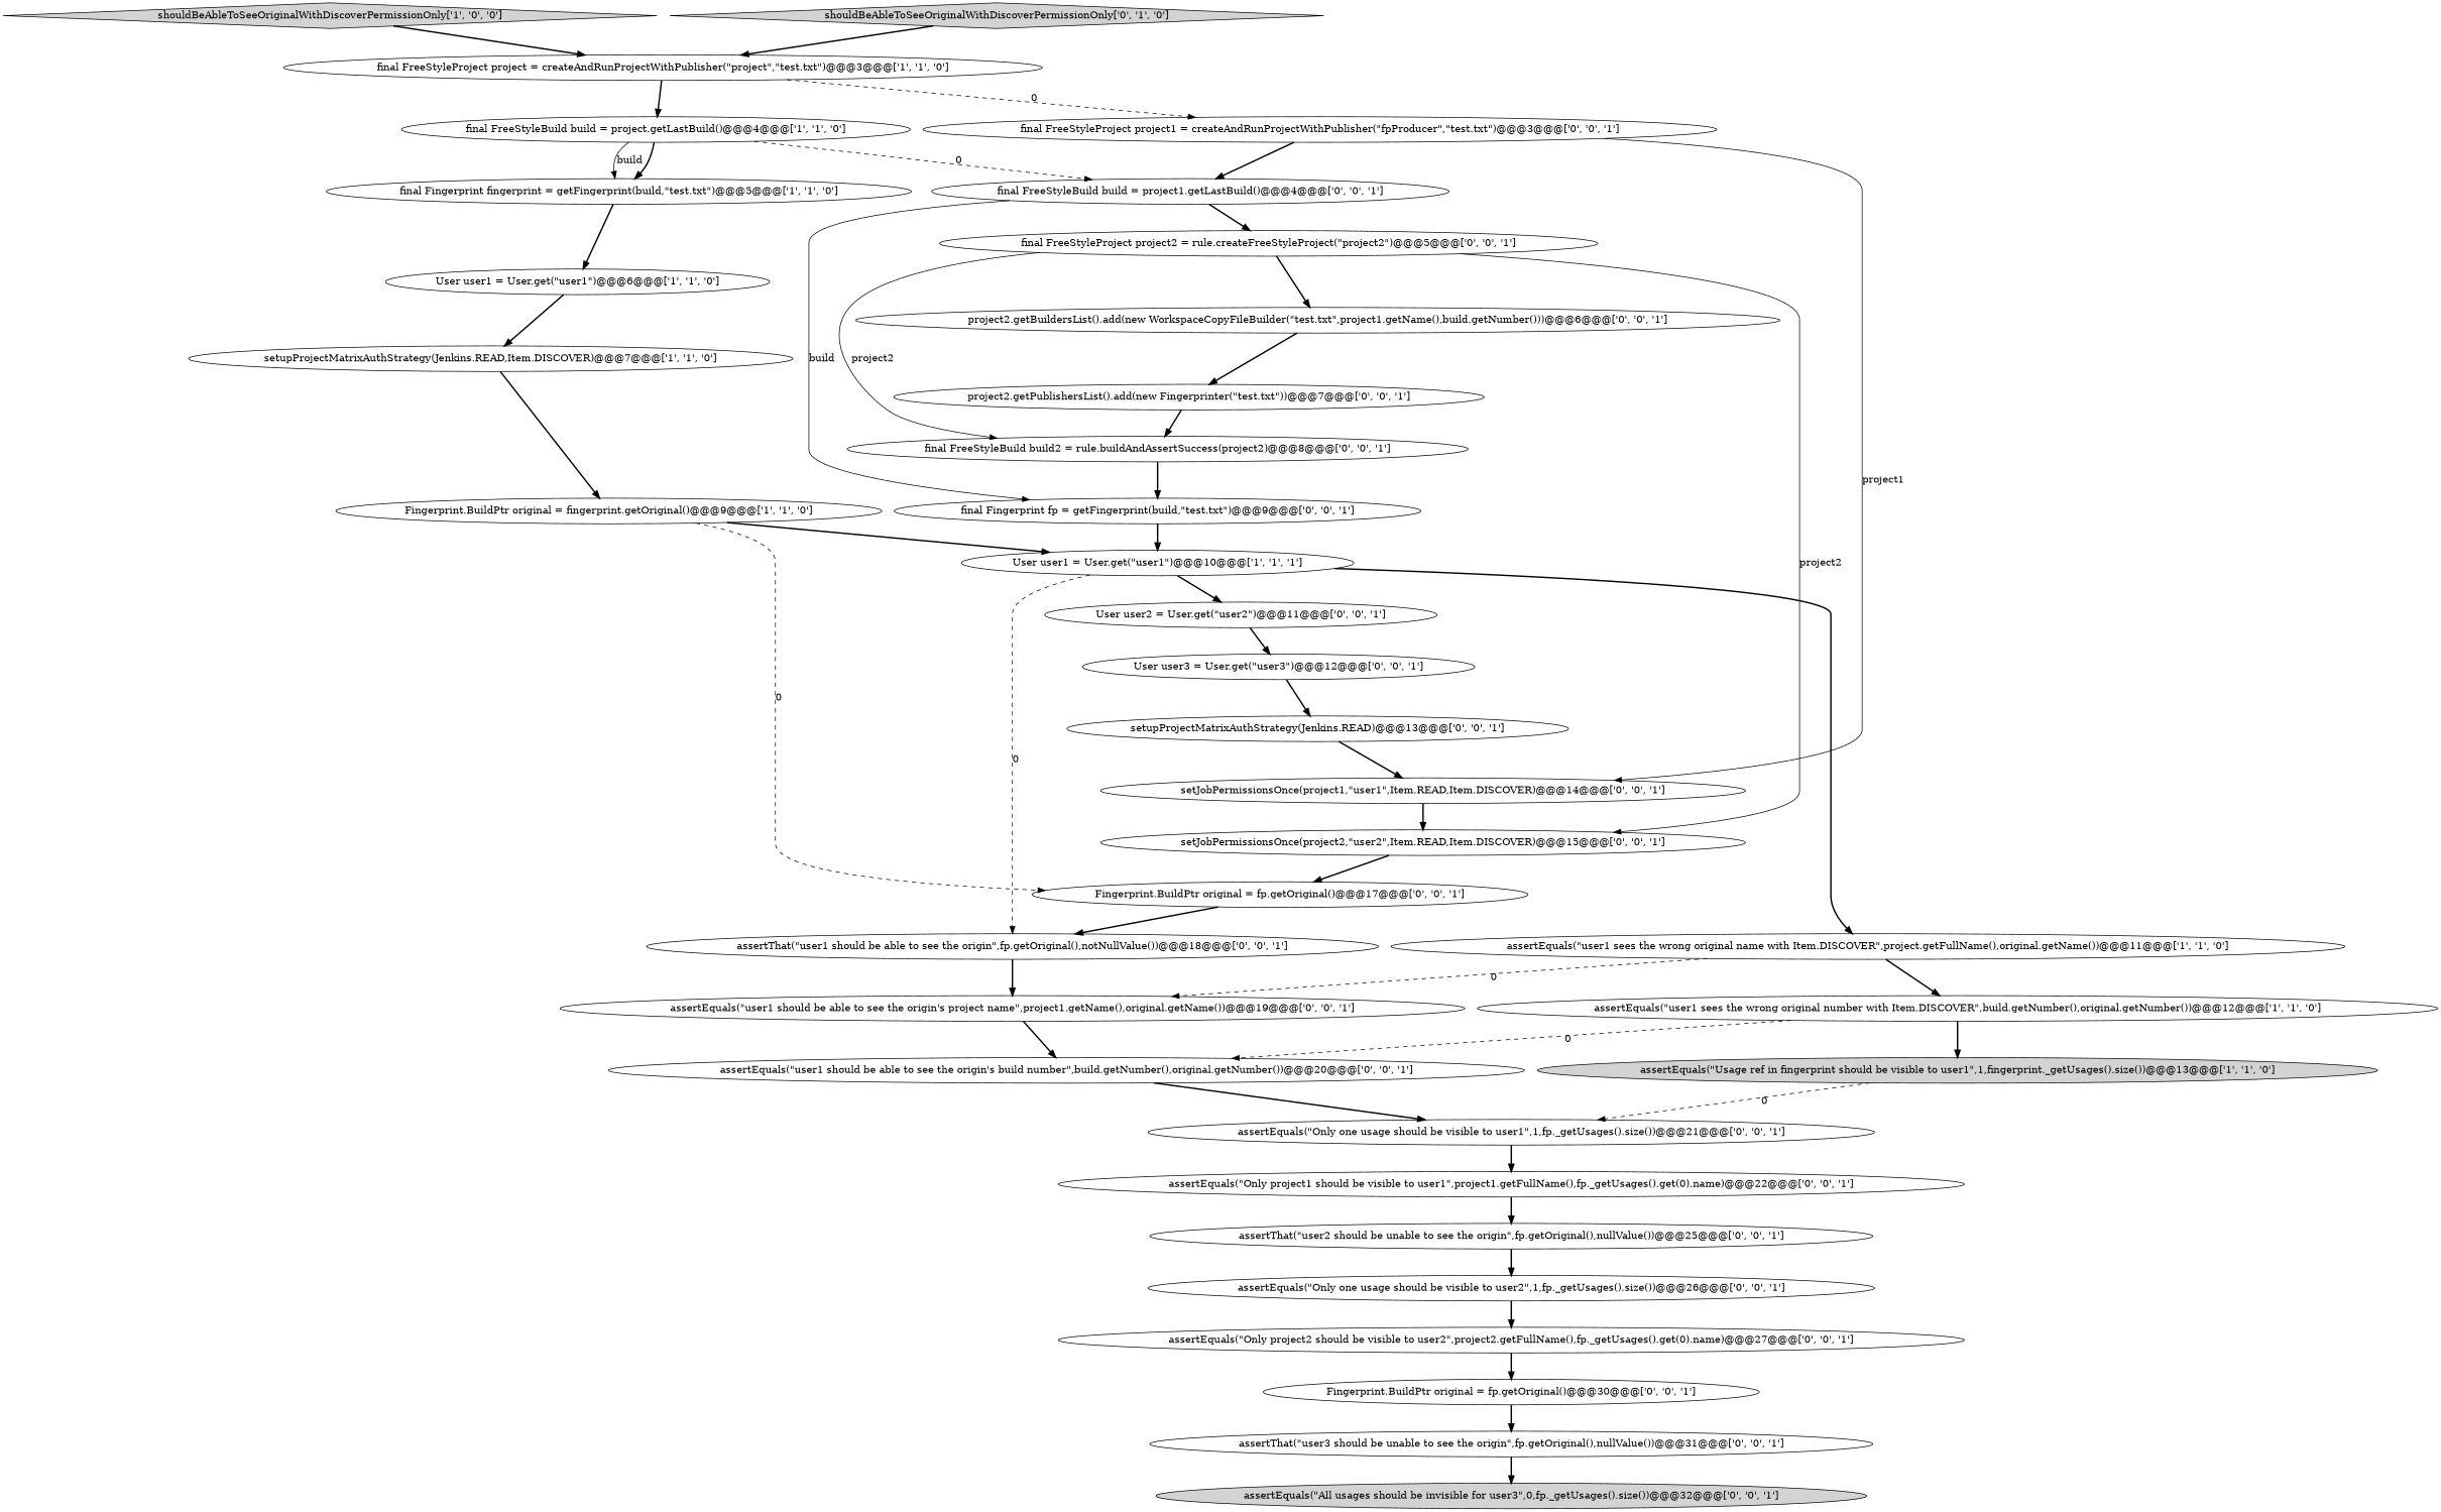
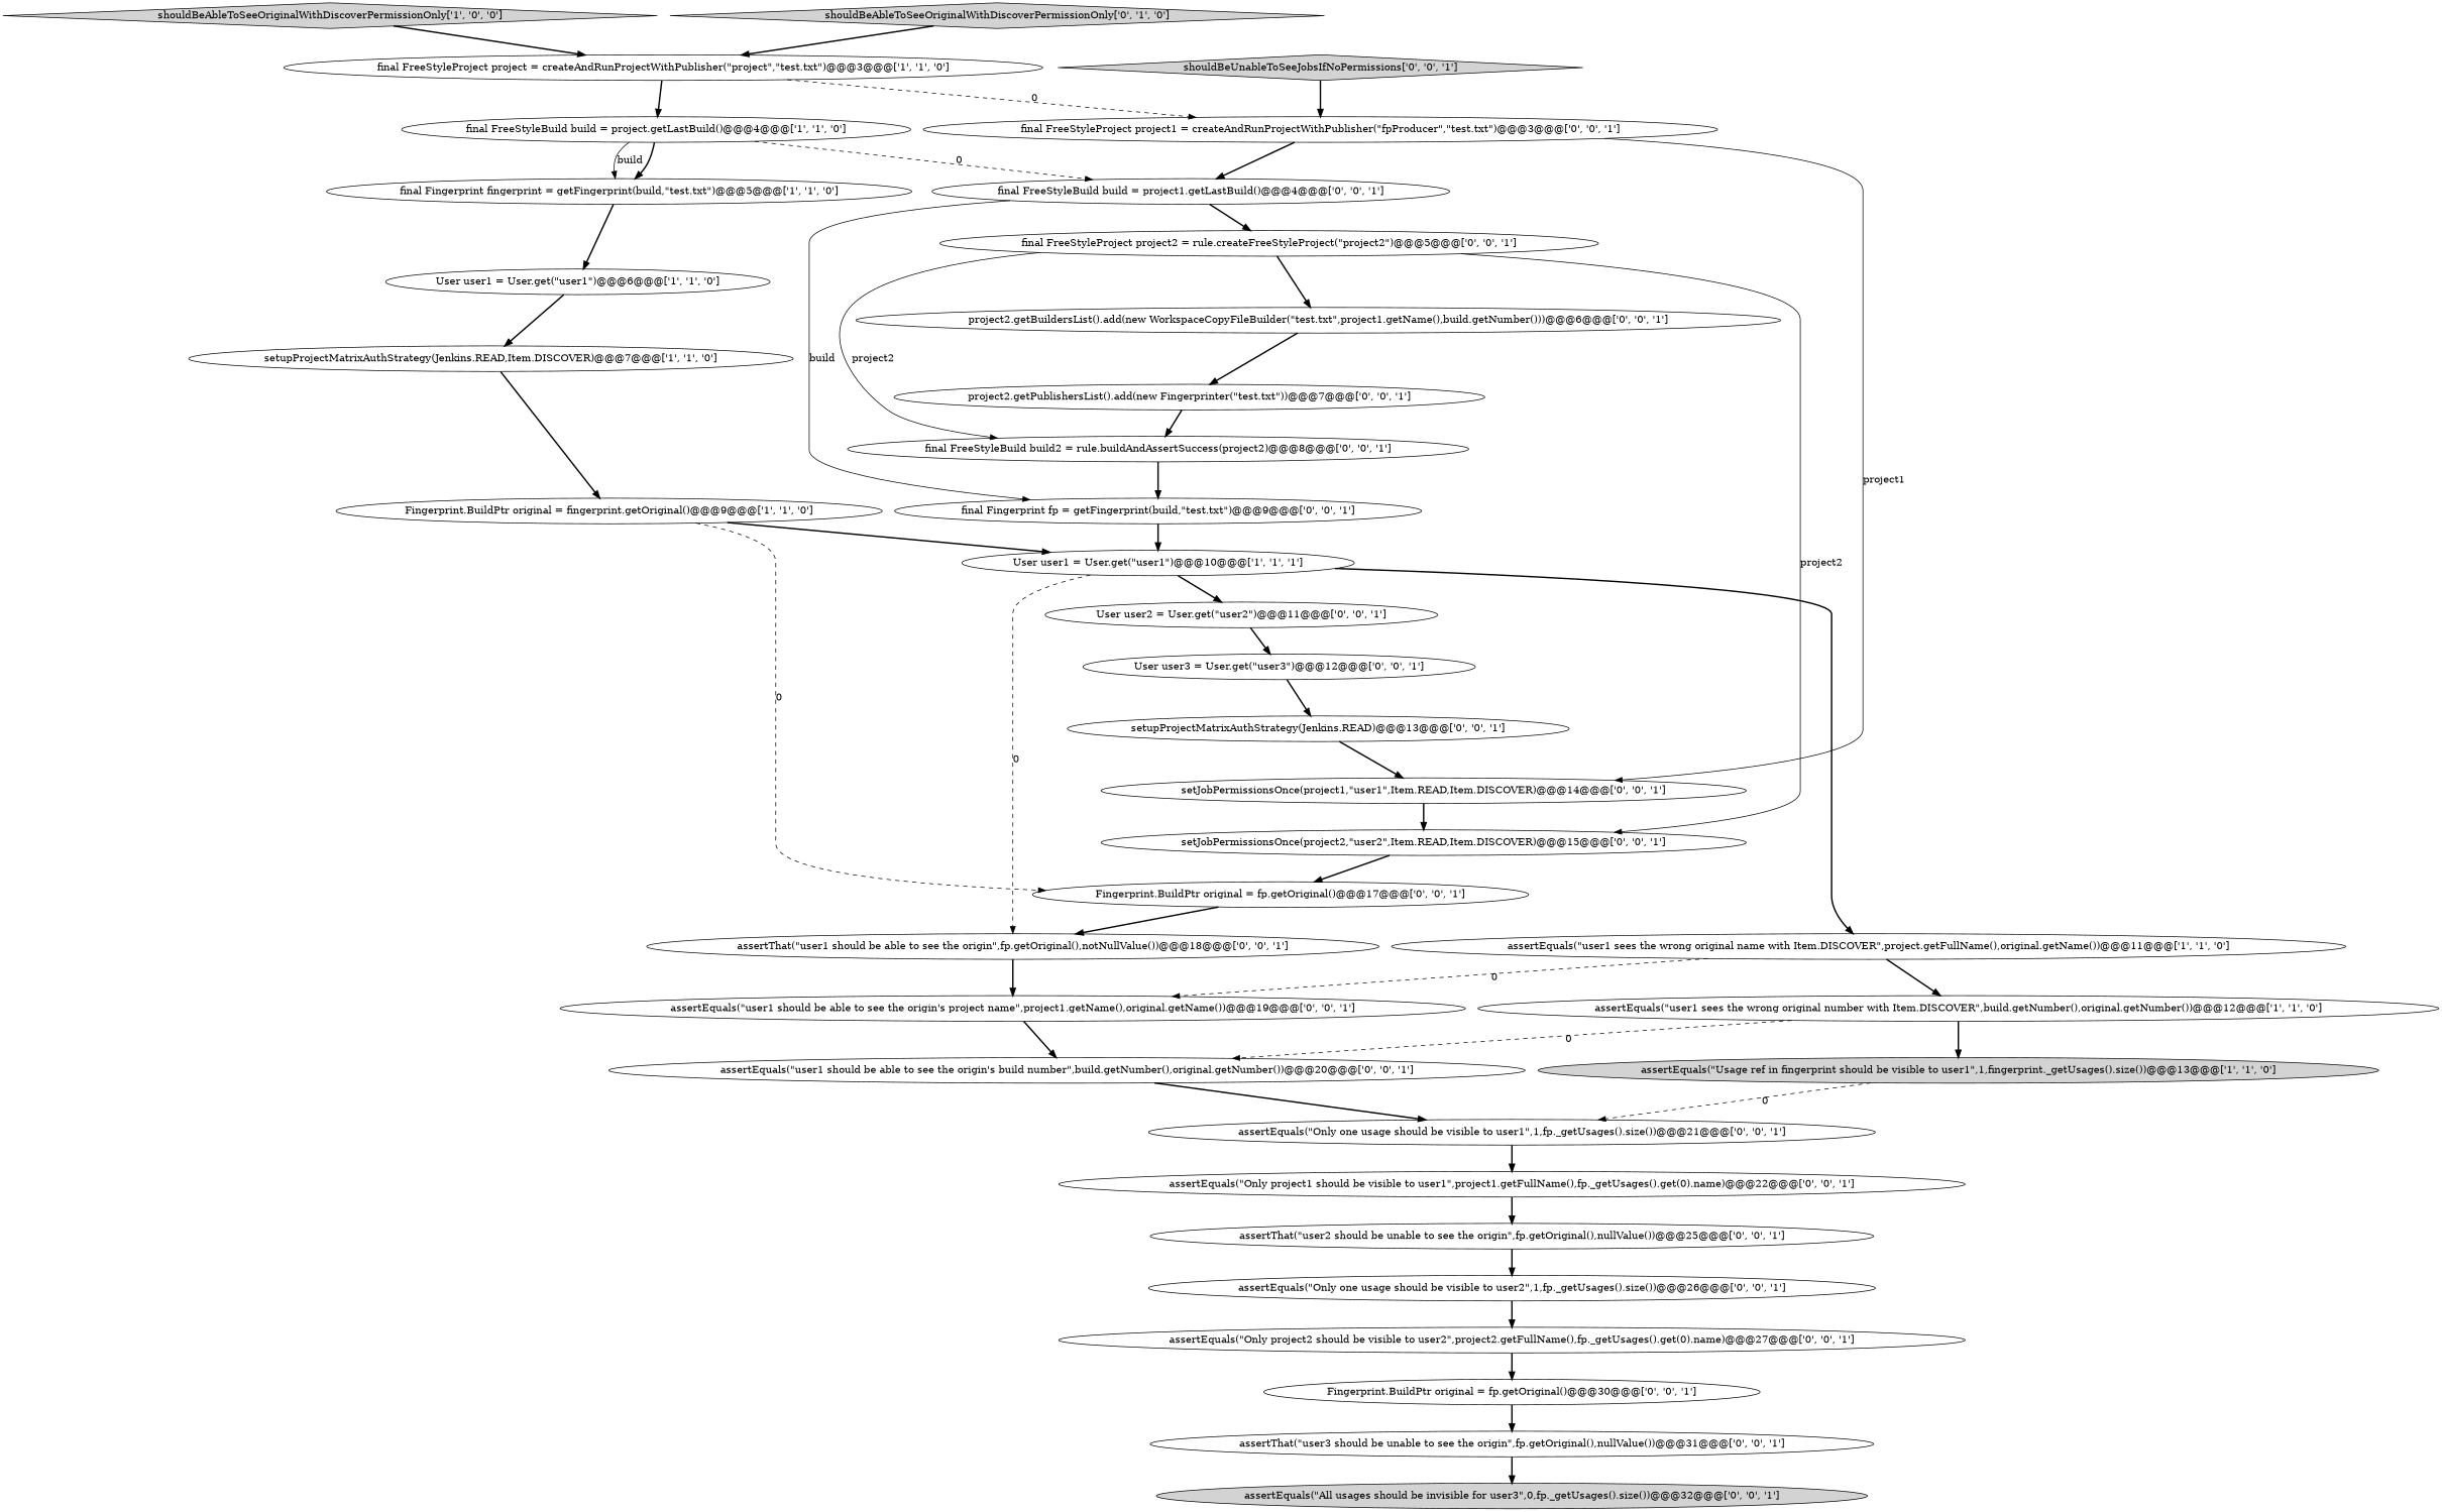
  digraph {
    node [fillcolor=white shape=ellipse style=filled]
    edge [style=bold]
    n1 [label="Fingerprint.BuildPtr original = fp.getOriginal()@@@30@@@['0', '0', '1']"]
    n2 [label="assertThat(\"user3 should be unable to see the origin\",fp.getOriginal(),nullValue())@@@31@@@['0', '0', '1']"]
+   n3 [fillcolor=lightgray label="shouldBeUnableToSeeJobsIfNoPermissions['0', '0', '1']" shape=diamond]
    n4 [label="final FreeStyleProject project1 = createAndRunProjectWithPublisher(\"fpProducer\",\"test.txt\")@@@3@@@['0', '0', '1']"]
    n5 [label="final Fingerprint fingerprint = getFingerprint(build,\"test.txt\")@@@5@@@['1', '1', '0']"]
    n6 [label="User user1 = User.get(\"user1\")@@@6@@@['1', '1', '0']"]
    n7 [label="setJobPermissionsOnce(project2,\"user2\",Item.READ,Item.DISCOVER)@@@15@@@['0', '0', '1']"]
    n8 [label="Fingerprint.BuildPtr original = fp.getOriginal()@@@17@@@['0', '0', '1']"]
    n9 [label="setupProjectMatrixAuthStrategy(Jenkins.READ,Item.DISCOVER)@@@7@@@['1', '1', '0']"]
    n10 [label="final Fingerprint fp = getFingerprint(build,\"test.txt\")@@@9@@@['0', '0', '1']"]
    n11 [label="User user1 = User.get(\"user1\")@@@10@@@['1', '1', '1']"]
    n12 [label="final FreeStyleBuild build2 = rule.buildAndAssertSuccess(project2)@@@8@@@['0', '0', '1']"]
    n13 [label="setupProjectMatrixAuthStrategy(Jenkins.READ)@@@13@@@['0', '0', '1']"]
    n14 [label="setJobPermissionsOnce(project1,\"user1\",Item.READ,Item.DISCOVER)@@@14@@@['0', '0', '1']"]
    n15 [label="assertThat(\"user2 should be unable to see the origin\",fp.getOriginal(),nullValue())@@@25@@@['0', '0', '1']"]
    n16 [label="assertEquals(\"Only one usage should be visible to user2\",1,fp._getUsages().size())@@@26@@@['0', '0', '1']"]
    n17 [fillcolor=lightgray label="assertEquals(\"All usages should be invisible for user3\",0,fp._getUsages().size())@@@32@@@['0', '0', '1']"]
    n18 [label="assertThat(\"user1 should be able to see the origin\",fp.getOriginal(),notNullValue())@@@18@@@['0', '0', '1']"]
    n19 [label="assertEquals(\"user1 sees the wrong original number with Item.DISCOVER\",build.getNumber(),original.getNumber())@@@12@@@['1', '1', '0']"]
    n20 [fillcolor=lightgray label="assertEquals(\"Usage ref in fingerprint should be visible to user1\",1,fingerprint._getUsages().size())@@@13@@@['1', '1', '0']"]
    n21 [label="assertEquals(\"user1 should be able to see the origin's build number\",build.getNumber(),original.getNumber())@@@20@@@['0', '0', '1']"]
    n22 [label="final FreeStyleBuild build = project1.getLastBuild()@@@4@@@['0', '0', '1']"]
    n23 [label="final FreeStyleProject project2 = rule.createFreeStyleProject(\"project2\")@@@5@@@['0', '0', '1']"]
    n24 [label="assertEquals(\"Only one usage should be visible to user1\",1,fp._getUsages().size())@@@21@@@['0', '0', '1']"]
    n25 [label="Fingerprint.BuildPtr original = fingerprint.getOriginal()@@@9@@@['1', '1', '0']"]
    n26 [label="User user3 = User.get(\"user3\")@@@12@@@['0', '0', '1']"]
    n27 [label="assertEquals(\"Only project2 should be visible to user2\",project2.getFullName(),fp._getUsages().get(0).name)@@@27@@@['0', '0', '1']"]
    n28 [label="assertEquals(\"user1 sees the wrong original name with Item.DISCOVER\",project.getFullName(),original.getName())@@@11@@@['1', '1', '0']"]
    n29 [label="User user2 = User.get(\"user2\")@@@11@@@['0', '0', '1']"]
    n30 [label="assertEquals(\"Only project1 should be visible to user1\",project1.getFullName(),fp._getUsages().get(0).name)@@@22@@@['0', '0', '1']"]
    n31 [label="project2.getPublishersList().add(new Fingerprinter(\"test.txt\"))@@@7@@@['0', '0', '1']"]
    n32 [fillcolor=lightgray label="shouldBeAbleToSeeOriginalWithDiscoverPermissionOnly['1', '0', '0']" shape=diamond]
    n33 [label="final FreeStyleProject project = createAndRunProjectWithPublisher(\"project\",\"test.txt\")@@@3@@@['1', '1', '0']"]
    n34 [fillcolor=lightgray label="shouldBeAbleToSeeOriginalWithDiscoverPermissionOnly['0', '1', '0']" shape=diamond]
    n35 [label="final FreeStyleBuild build = project.getLastBuild()@@@4@@@['1', '1', '0']"]
    n36 [label="assertEquals(\"user1 should be able to see the origin's project name\",project1.getName(),original.getName())@@@19@@@['0', '0', '1']"]
    n37 [label="project2.getBuildersList().add(new WorkspaceCopyFileBuilder(\"test.txt\",project1.getName(),build.getNumber()))@@@6@@@['0', '0', '1']"]
    n1 -> n2
    n2 -> n17
+   n3 -> n4
    n4 -> n14 [label=project1 style=solid]
    n4 -> n22
    n5 -> n6
    n6 -> n9
    n7 -> n8
    n8 -> n18
    n9 -> n25
    n10 -> n11
    n11 -> n18 [label=0 style=dashed]
    n11 -> n28
    n11 -> n29
    n12 -> n10
    n13 -> n14
    n14 -> n7
    n15 -> n16
    n16 -> n27
    n18 -> n36
    n19 -> n20
    n19 -> n21 [label=0 style=dashed]
    n20 -> n24 [label=0 style=dashed]
    n21 -> n24
    n22 -> n10 [label=build style=solid]
    n22 -> n23
    n23 -> n7 [label=project2 style=solid]
    n23 -> n12 [label=project2 style=solid]
    n23 -> n37
    n24 -> n30
    n25 -> n8 [label=0 style=dashed]
    n25 -> n11
    n26 -> n13
    n27 -> n1
    n28 -> n19
    n28 -> n36 [label=0 style=dashed]
    n29 -> n26
    n30 -> n15
    n31 -> n12
    n32 -> n33
    n33 -> n4 [label=0 style=dashed]
    n33 -> n35
    n34 -> n33
    n35 -> n5
    n35 -> n5 [label=build style=solid]
    n35 -> n22 [label=0 style=dashed]
    n36 -> n21
    n37 -> n31
  }
